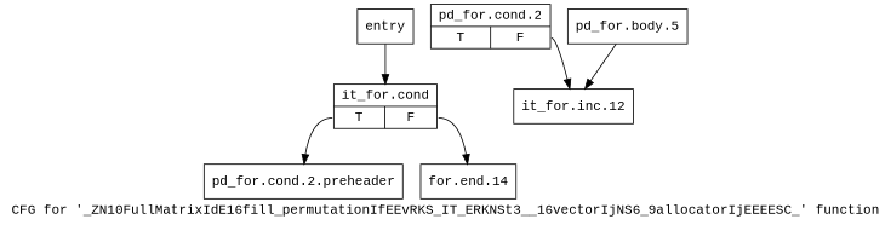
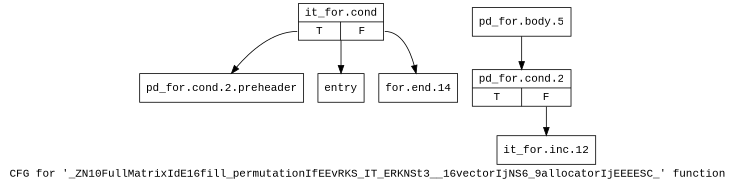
  digraph {
    fontname="Liberation Mono"
    label="CFG for '_ZN10FullMatrixIdE16fill_permutationIfEEvRKS_IT_ERKNSt3__16vectorIjNS6_9allocatorIjEEEESC_' function"
    node [fontname="Liberation Mono" shape=record]
    edge [fontname="Liberation Mono"]
    n1 [label="{entry}"]
    n2 [label="{it_for.cond|{<s0>T|<s1>F}}"]
    n3 [label="{pd_for.cond.2.preheader}"]
    n4 [label="{for.end.14}"]
    n5 [label="{pd_for.cond.2|{<s0>T|<s1>F}}"]
    n6 [label="{it_for.inc.12}"]
    n7 [label="{pd_for.body.5}"]
-   n1 -> n2
+   n2 -> n1
    n2 -> n3 [tailport=s0]
    n2 -> n4 [tailport=s1]
    n5 -> n6 [tailport=s1]
-   n7 -> n6
+   n7 -> n5
  }
